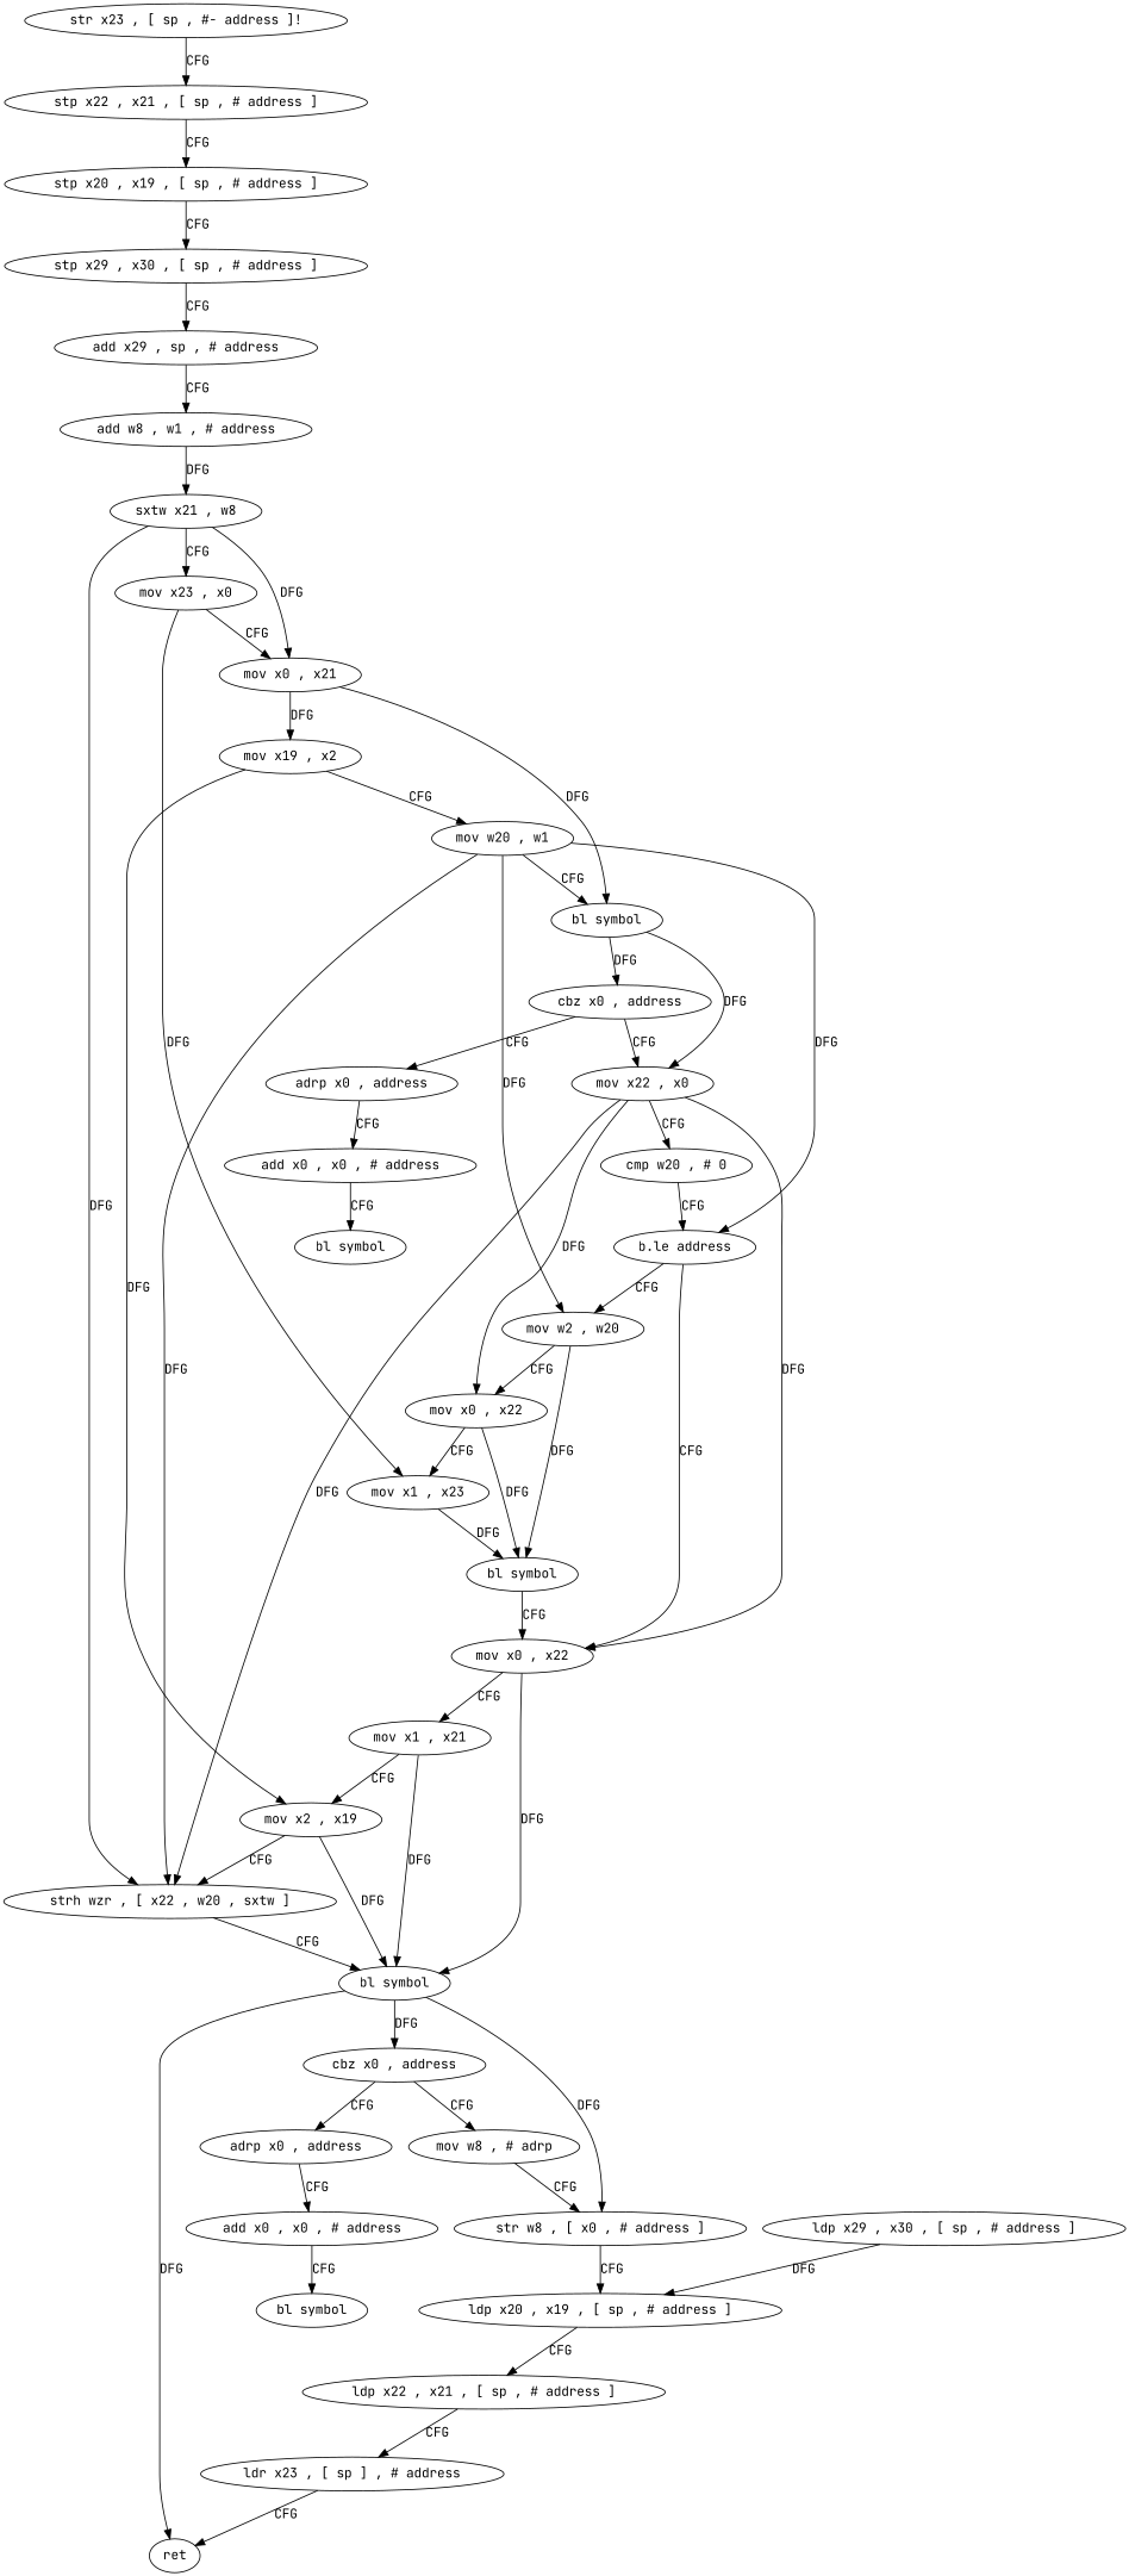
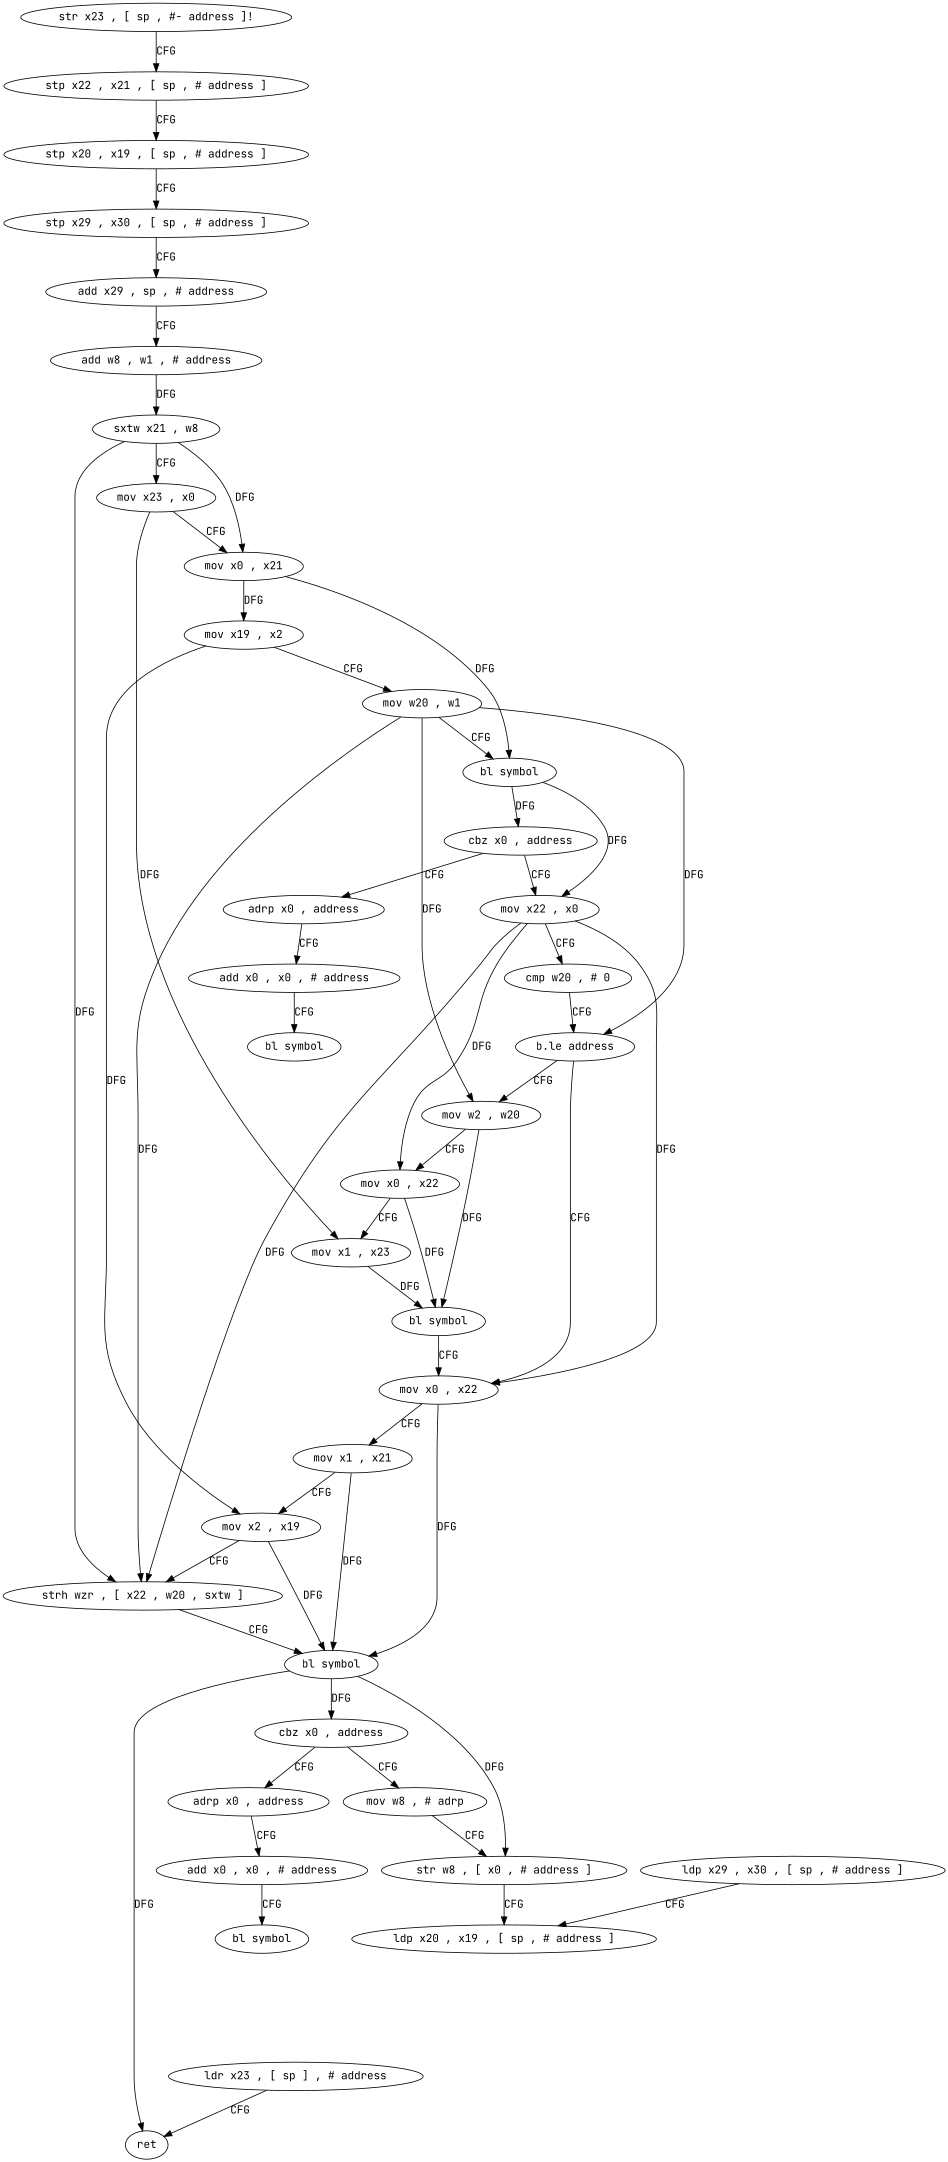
  digraph {
    fontname="JetBrains Mono"
    node [fontname="JetBrains Mono"]
    edge [fontname="JetBrains Mono"]
    n1 [label="str x23 , [ sp , #- address ]!"]
    n2 [label="stp x22 , x21 , [ sp , # address ]"]
    n3 [label="stp x20 , x19 , [ sp , # address ]"]
    n4 [label="stp x29 , x30 , [ sp , # address ]"]
    n5 [label="add x29 , sp , # address"]
    n6 [label="add w8 , w1 , # address"]
    n7 [label="sxtw x21 , w8"]
    n8 [label="mov x23 , x0"]
    n9 [label="mov x0 , x21"]
    n10 [label="strh wzr , [ x22 , w20 , sxtw ]"]
    n11 [label="mov x1 , x23"]
    n12 [label="mov x19 , x2"]
    n13 [label="bl symbol"]
    n14 [label="mov x1 , x21"]
    n15 [label="mov x2 , x19"]
    n16 [label="bl symbol"]
    n17 [label="bl symbol"]
    n18 [label="mov w20 , w1"]
    n19 [label="cbz x0 , address"]
    n20 [label="mov x22 , x0"]
    n21 [label="b.le address"]
    n22 [label="mov w2 , w20"]
    n23 [label="mov x0 , x22"]
    n24 [label="mov x0 , x22"]
    n25 [label="adrp x0 , address"]
    n26 [label="cmp w20 , # 0"]
    n27 [label="add x0 , x0 , # address"]
    n28 [label="bl symbol"]
    n29 [label="cbz x0 , address"]
    n30 [label="str w8 , [ x0 , # address ]"]
    n31 [label=ret]
    n32 [label="adrp x0 , address"]
    n33 [label="mov w8 , # adrp"]
    n34 [label="ldp x20 , x19 , [ sp , # address ]"]
    n35 [label="add x0 , x0 , # address"]
    n36 [label="bl symbol"]
    n37 [label="ldp x29 , x30 , [ sp , # address ]"]
-   n38 [label="ldp x22 , x21 , [ sp , # address ]"]
    n39 [label="ldr x23 , [ sp ] , # address"]
    n1 -> n2 [label=CFG]
    n2 -> n3 [label=CFG]
    n3 -> n4 [label=CFG]
    n4 -> n5 [label=CFG]
    n5 -> n6 [label=CFG]
    n6 -> n7 [label=DFG]
    n7 -> n8 [label=CFG]
    n7 -> n9 [label=DFG]
    n7 -> n10 [label=DFG]
    n8 -> n9 [label=CFG]
    n8 -> n11 [label=DFG]
    n9 -> n12 [label=DFG]
    n9 -> n13 [label=DFG]
    n10 -> n16 [label=CFG]
    n11 -> n17 [label=DFG]
    n12 -> n15 [label=DFG]
    n12 -> n18 [label=CFG]
    n13 -> n19 [label=DFG]
    n13 -> n20 [label=DFG]
    n14 -> n15 [label=CFG]
    n14 -> n16 [label=DFG]
    n15 -> n10 [label=CFG]
    n15 -> n16 [label=DFG]
    n16 -> n29 [label=DFG]
    n16 -> n30 [label=DFG]
    n16 -> n31 [label=DFG]
    n17 -> n23 [label=CFG]
    n18 -> n10 [label=DFG]
    n18 -> n13 [label=CFG]
    n18 -> n21 [label=DFG]
    n18 -> n22 [label=DFG]
    n19 -> n20 [label=CFG]
    n19 -> n25 [label=CFG]
    n20 -> n10 [label=DFG]
    n20 -> n23 [label=DFG]
    n20 -> n24 [label=DFG]
    n20 -> n26 [label=CFG]
    n21 -> n22 [label=CFG]
    n21 -> n23 [label=CFG]
    n22 -> n17 [label=DFG]
    n22 -> n24 [label=CFG]
    n23 -> n14 [label=CFG]
    n23 -> n16 [label=DFG]
    n24 -> n11 [label=CFG]
    n24 -> n17 [label=DFG]
    n25 -> n27 [label=CFG]
    n26 -> n21 [label=CFG]
    n27 -> n28 [label=CFG]
    n29 -> n32 [label=CFG]
    n29 -> n33 [label=CFG]
    n30 -> n34 [label=CFG]
    n32 -> n35 [label=CFG]
    n33 -> n30 [label=CFG]
-   n34 -> n38 [label=CFG]
    n35 -> n36 [label=CFG]
-   n37 -> n34 [label=DFG]
-   n38 -> n39 [label=CFG]
+   n37 -> n34 [label=CFG]
    n39 -> n31 [label=CFG]
  }
